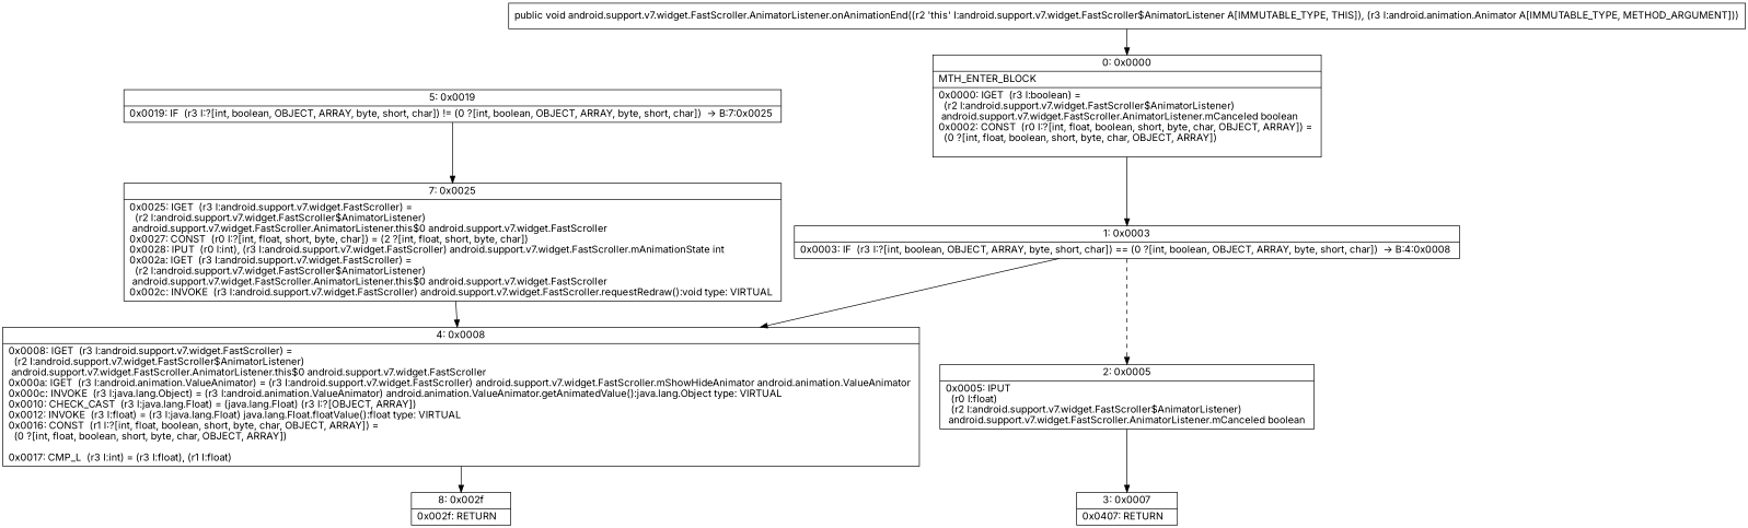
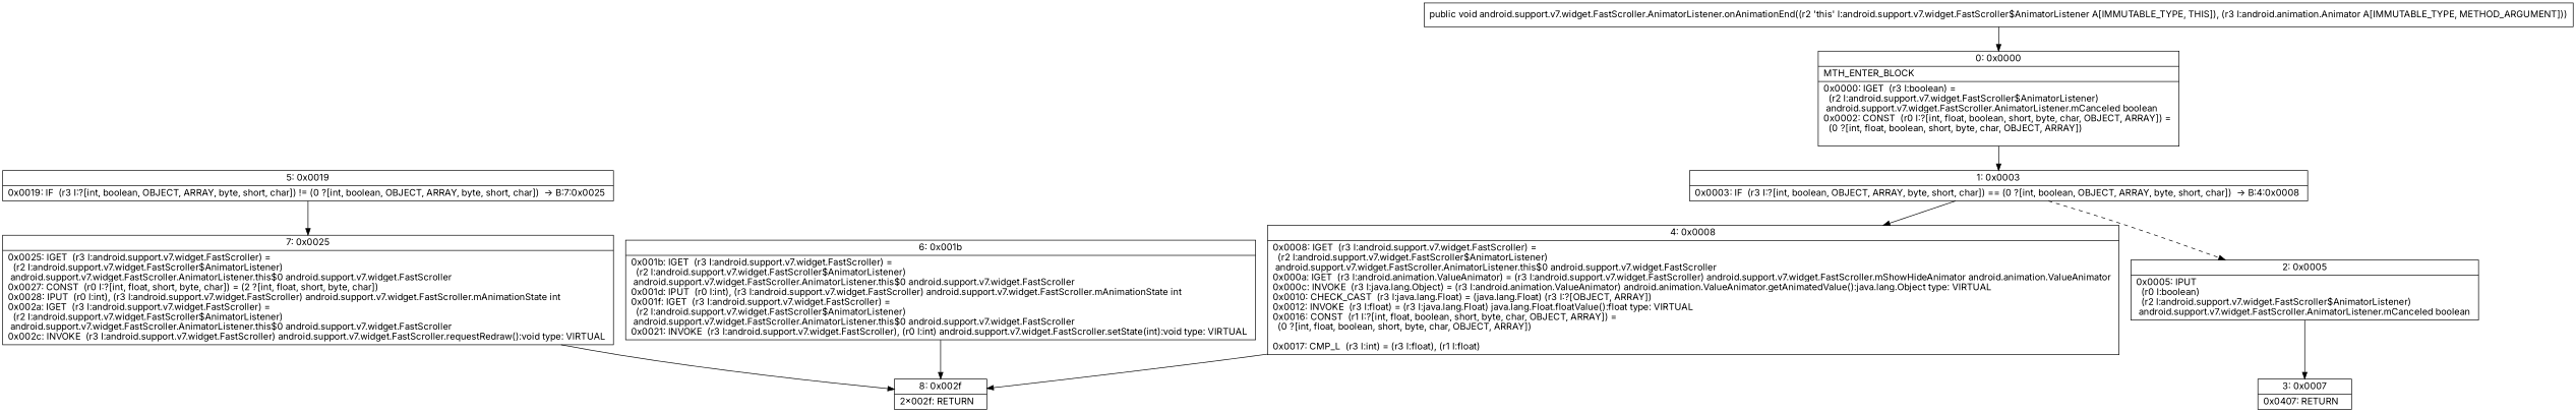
  digraph {
    fontname=Inter
    node [fontname=Inter shape=record]
    edge [fontname=Inter]
    n1 [label="{0\:\ 0x0000|MTH_ENTER_BLOCK\l|0x0000: IGET  (r3 I:boolean) = \l  (r2 I:android.support.v7.widget.FastScroller$AnimatorListener)\l android.support.v7.widget.FastScroller.AnimatorListener.mCanceled boolean \l0x0002: CONST  (r0 I:?[int, float, boolean, short, byte, char, OBJECT, ARRAY]) = \l  (0 ?[int, float, boolean, short, byte, char, OBJECT, ARRAY])\l \l}"]
    n2 [label="{1\:\ 0x0003|0x0003: IF  (r3 I:?[int, boolean, OBJECT, ARRAY, byte, short, char]) == (0 ?[int, boolean, OBJECT, ARRAY, byte, short, char])  \-\> B:4:0x0008 \l}"]
-   n3 [label="{2\:\ 0x0005|0x0005: IPUT  \l  (r0 I:float)\l  (r2 I:android.support.v7.widget.FastScroller$AnimatorListener)\l android.support.v7.widget.FastScroller.AnimatorListener.mCanceled boolean \l}"]
+   n3 [label="{2\:\ 0x0005|0x0005: IPUT  \l  (r0 I:boolean)\l  (r2 I:android.support.v7.widget.FastScroller$AnimatorListener)\l android.support.v7.widget.FastScroller.AnimatorListener.mCanceled boolean \l}"]
    n4 [label="{4\:\ 0x0008|0x0008: IGET  (r3 I:android.support.v7.widget.FastScroller) = \l  (r2 I:android.support.v7.widget.FastScroller$AnimatorListener)\l android.support.v7.widget.FastScroller.AnimatorListener.this$0 android.support.v7.widget.FastScroller \l0x000a: IGET  (r3 I:android.animation.ValueAnimator) = (r3 I:android.support.v7.widget.FastScroller) android.support.v7.widget.FastScroller.mShowHideAnimator android.animation.ValueAnimator \l0x000c: INVOKE  (r3 I:java.lang.Object) = (r3 I:android.animation.ValueAnimator) android.animation.ValueAnimator.getAnimatedValue():java.lang.Object type: VIRTUAL \l0x0010: CHECK_CAST  (r3 I:java.lang.Float) = (java.lang.Float) (r3 I:?[OBJECT, ARRAY]) \l0x0012: INVOKE  (r3 I:float) = (r3 I:java.lang.Float) java.lang.Float.floatValue():float type: VIRTUAL \l0x0016: CONST  (r1 I:?[int, float, boolean, short, byte, char, OBJECT, ARRAY]) = \l  (0 ?[int, float, boolean, short, byte, char, OBJECT, ARRAY])\l \l0x0017: CMP_L  (r3 I:int) = (r3 I:float), (r1 I:float) \l}"]
    n5 [label="{3\:\ 0x0007|0x0407: RETURN   \l}"]
-   n6 [label="{8\:\ 0x002f|0x002f: RETURN   \l}"]
+   n6 [label="{8\:\ 0x002f|2x002f: RETURN   \l}"]
    n7 [label="{5\:\ 0x0019|0x0019: IF  (r3 I:?[int, boolean, OBJECT, ARRAY, byte, short, char]) != (0 ?[int, boolean, OBJECT, ARRAY, byte, short, char])  \-\> B:7:0x0025 \l}"]
    n8 [label="{7\:\ 0x0025|0x0025: IGET  (r3 I:android.support.v7.widget.FastScroller) = \l  (r2 I:android.support.v7.widget.FastScroller$AnimatorListener)\l android.support.v7.widget.FastScroller.AnimatorListener.this$0 android.support.v7.widget.FastScroller \l0x0027: CONST  (r0 I:?[int, float, short, byte, char]) = (2 ?[int, float, short, byte, char]) \l0x0028: IPUT  (r0 I:int), (r3 I:android.support.v7.widget.FastScroller) android.support.v7.widget.FastScroller.mAnimationState int \l0x002a: IGET  (r3 I:android.support.v7.widget.FastScroller) = \l  (r2 I:android.support.v7.widget.FastScroller$AnimatorListener)\l android.support.v7.widget.FastScroller.AnimatorListener.this$0 android.support.v7.widget.FastScroller \l0x002c: INVOKE  (r3 I:android.support.v7.widget.FastScroller) android.support.v7.widget.FastScroller.requestRedraw():void type: VIRTUAL \l}"]
+   n9 [label="{6\:\ 0x001b|0x001b: IGET  (r3 I:android.support.v7.widget.FastScroller) = \l  (r2 I:android.support.v7.widget.FastScroller$AnimatorListener)\l android.support.v7.widget.FastScroller.AnimatorListener.this$0 android.support.v7.widget.FastScroller \l0x001d: IPUT  (r0 I:int), (r3 I:android.support.v7.widget.FastScroller) android.support.v7.widget.FastScroller.mAnimationState int \l0x001f: IGET  (r3 I:android.support.v7.widget.FastScroller) = \l  (r2 I:android.support.v7.widget.FastScroller$AnimatorListener)\l android.support.v7.widget.FastScroller.AnimatorListener.this$0 android.support.v7.widget.FastScroller \l0x0021: INVOKE  (r3 I:android.support.v7.widget.FastScroller), (r0 I:int) android.support.v7.widget.FastScroller.setState(int):void type: VIRTUAL \l}"]
    n10 [label="{public void android.support.v7.widget.FastScroller.AnimatorListener.onAnimationEnd((r2 'this' I:android.support.v7.widget.FastScroller$AnimatorListener A[IMMUTABLE_TYPE, THIS]), (r3 I:android.animation.Animator A[IMMUTABLE_TYPE, METHOD_ARGUMENT])) }"]
    n1 -> n2
    n2 -> n3 [style=dashed]
    n2 -> n4
    n3 -> n5
    n4 -> n6
    n7 -> n8
-   n8 -> n4
+   n8 -> n6
+   n9 -> n6
    n10 -> n1
  }
